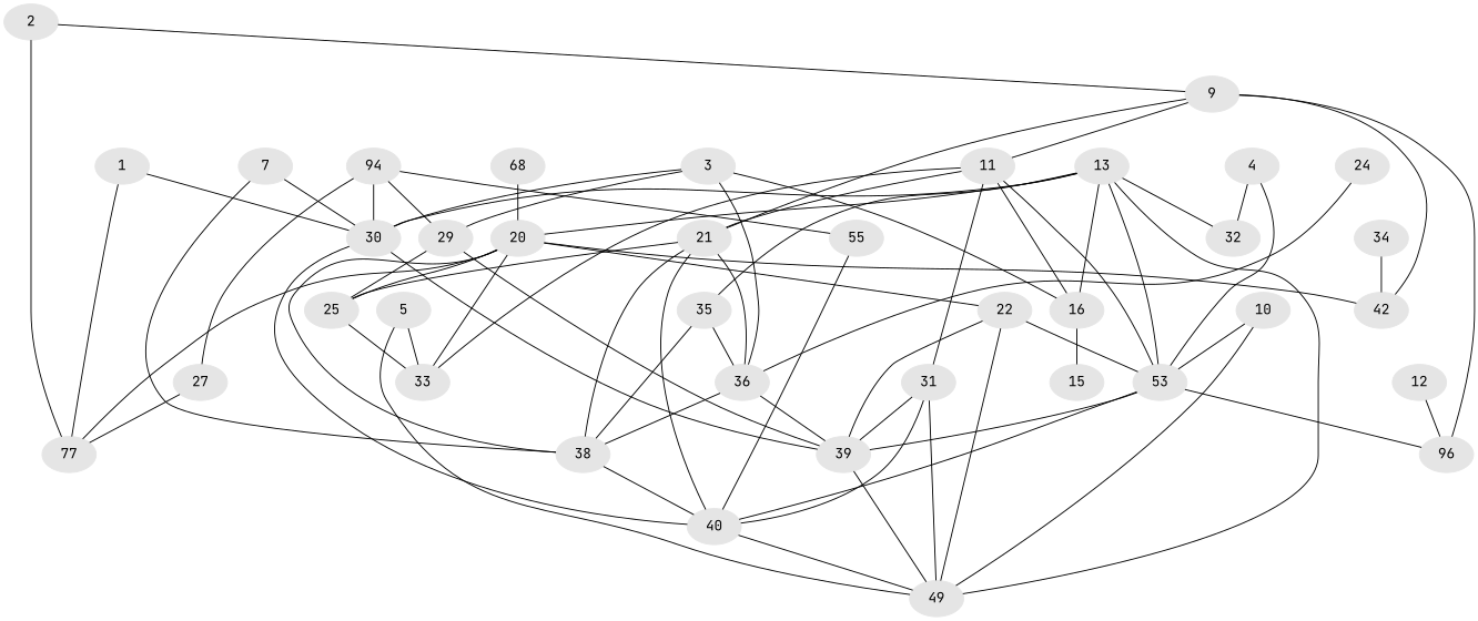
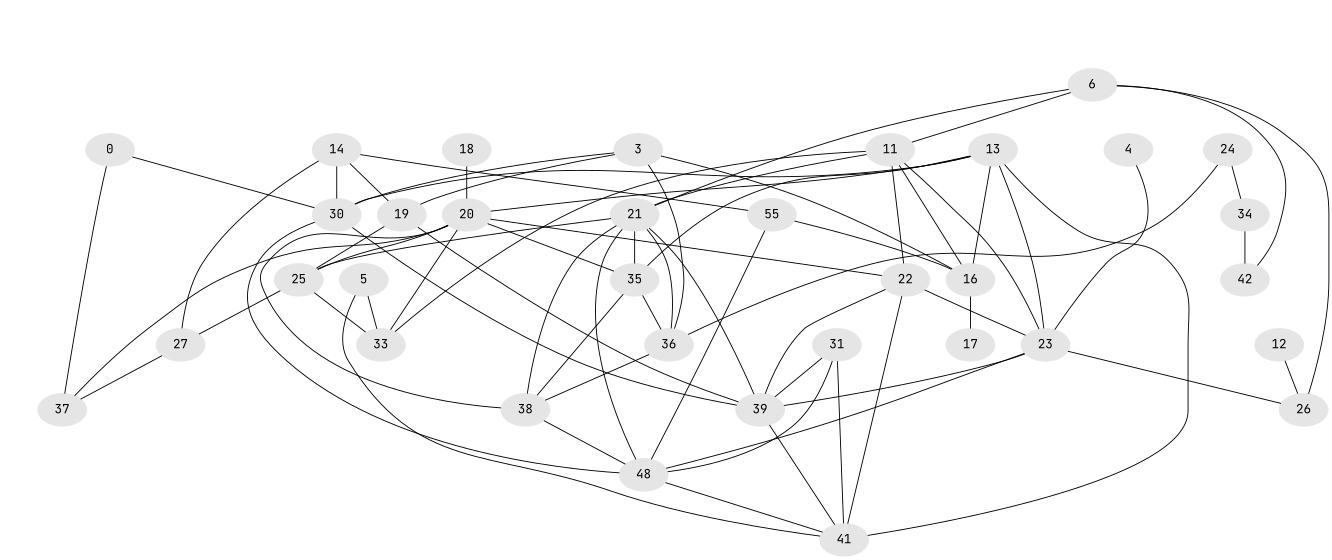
  graph {
    fontname="JetBrains Mono"
    node [color=gray90 fontname="JetBrains Mono" style=filled]
    edge [fontname="JetBrains Mono" weight=1.0]
-   1
+   1 [label=0]
    30
-   37 [label=77]
-   40
+   37
+   40 [label=48]
    39
-   2
-   9
+   9 [label=6]
    11
    21
-   26 [label=96]
+   26
    42
    3
    16
-   19 [label=29]
+   19
    36
-   17 [label=15]
+   17
    25
    38
    4
-   23 [label=53]
-   32
+   23
    5
    33
-   41 [label=49]
-   7
+   41
    22
    35
-   10
    12
    13
    20
-   14 [label=94]
+   14
    n33 [label=55]
    27
-   18 [label=68]
+   18
    24
    34
    31
    1 -- 30
    1 -- 37
    30 -- 40
    30 -- 39
    40 -- 41
    39 -- 41
-   2 -- 37 [weight=2.0]
-   2 -- 9
    9 -- 11
    9 -- 21
    9 -- 26 [weight=2.0]
    9 -- 42
    11 -- 21
    11 -- 16
    11 -- 23
    11 -- 33
-   11 -- 31
+   11 -- 22
    21 -- 40 [weight=2.0]
-   36 -- 39 [weight=2.0]
+   21 -- 39 [weight=2.0]
    21 -- 36
    21 -- 25
    21 -- 38
+   21 -- 35
    3 -- 30
    3 -- 16
    3 -- 19
    3 -- 36
    16 -- 17
    19 -- 39
    19 -- 25
    36 -- 38
    25 -- 33
+   25 -- 27
    38 -- 40
    4 -- 23
-   4 -- 32
    23 -- 40
    23 -- 39
    23 -- 26
    5 -- 33
    5 -- 41
-   7 -- 30
-   7 -- 38
    22 -- 39
    22 -- 23
    22 -- 41
    35 -- 36 [weight=2.0]
    35 -- 38
-   10 -- 23
-   10 -- 41
    12 -- 26
    13 -- 30
    13 -- 16
    13 -- 23
-   13 -- 32
    13 -- 41
    13 -- 35
    13 -- 20
    20 -- 37
-   20 -- 42
+   20 -- 35
    20 -- 25
    20 -- 38
    20 -- 33
    20 -- 22
    14 -- 30 [weight=2.0]
    14 -- 19
    14 -- n33
    14 -- 27
    n33 -- 40
+   n33 -- 16
    27 -- 37
    18 -- 20
    24 -- 36
+   24 -- 34
    34 -- 42
    31 -- 40
    31 -- 39
    31 -- 41
  }
